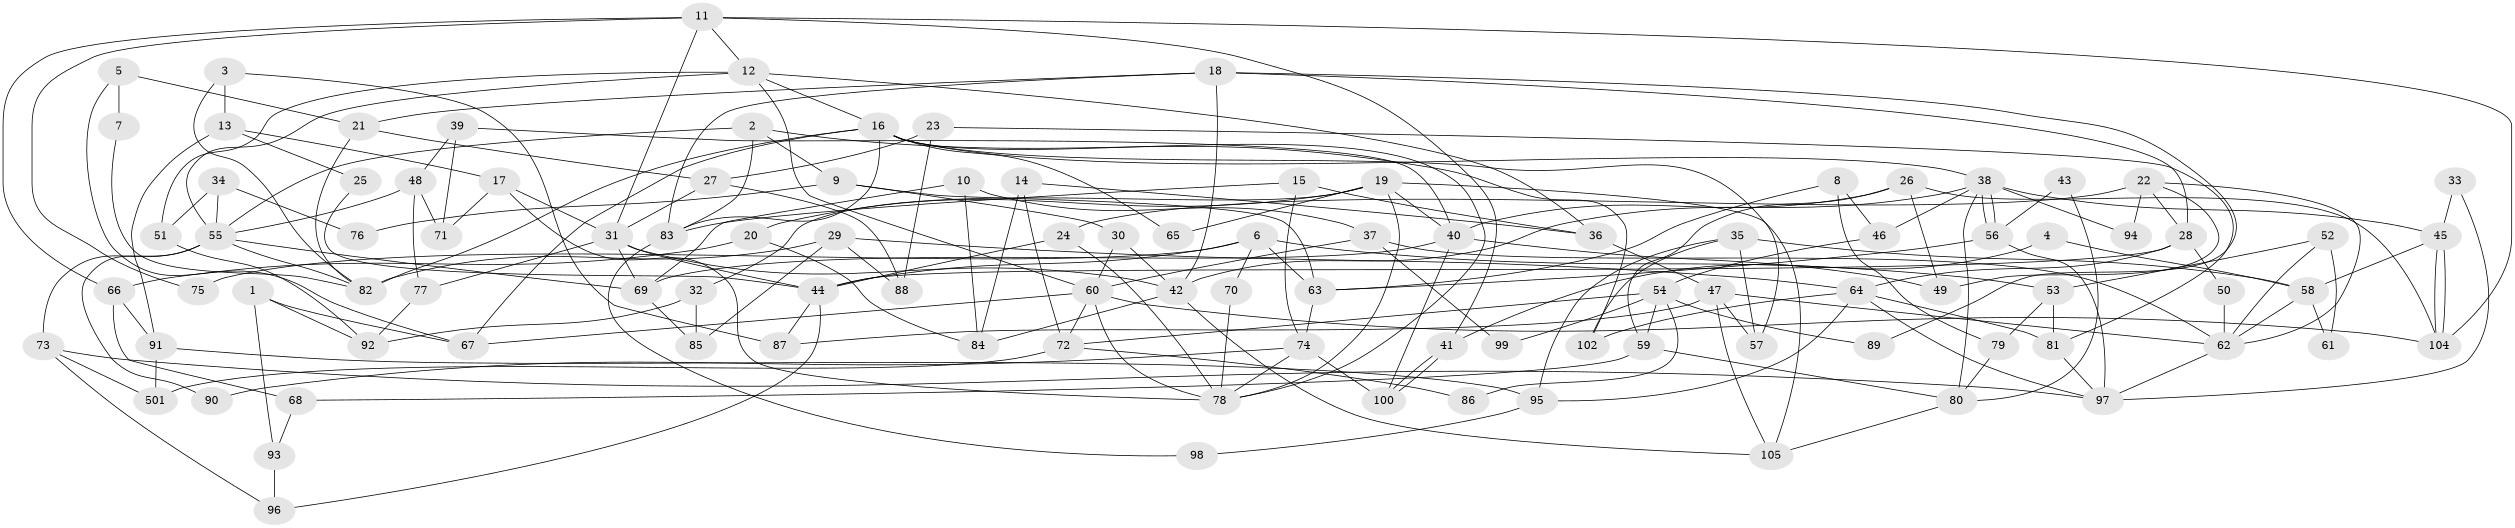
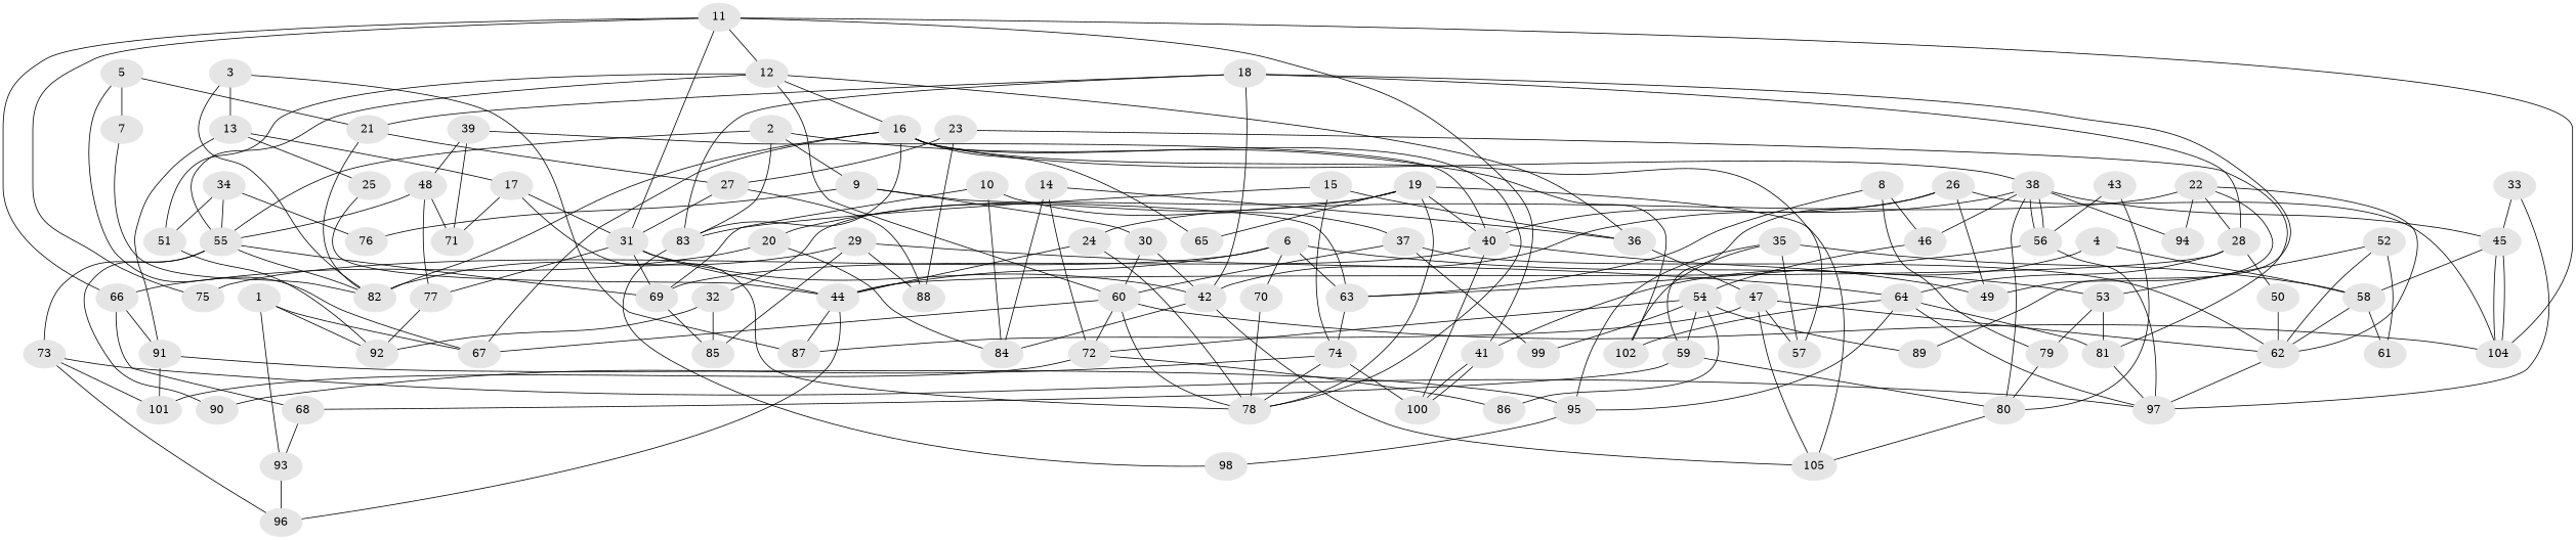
  graph {
    node [color=gray90 style=filled]
    1
    67
    92
    93
    96
    2
    9
    55
    83
    102
    63
    30
    76
    82
    69
    73
    90
    98
    3
    13
    87
    17
    25
    91
    4
    41
    58
    100
    62
    61
    5
    7
    21
    27
    6
    44
    53
    70
    75
    79
    81
    74
    78
    8
    46
    54
    80
    60
    42
    10
    37
    84
    99
    85
    11
    12
    31
    66
    104
    16
    36
    51
    77
    68
    38
    57
    65
    47
    72
    71
    95
-   101 [label=501]
+   101
    14
    86
    15
    94
    45
    56
    18
    28
    89
    50
    64
    105
    19
    20
    32
    40
    49
    88
    22
    24
    97
    23
    26
    59
    29
    33
    34
    35
    39
    48
    43
    52
    1 -- 67
    1 -- 92
    1 -- 93
    93 -- 96
    2 -- 9
    2 -- 55
    2 -- 83
    2 -- 102
    9 -- 63
    9 -- 30
    9 -- 76
    55 -- 82
    55 -- 69
    55 -- 73
    55 -- 90
    83 -- 98
    63 -- 74
    30 -- 60
    30 -- 42
    69 -- 85
    73 -- 96
    73 -- 101
    73 -- 97
    3 -- 82
    3 -- 13
    3 -- 87
    13 -- 17
    13 -- 25
    13 -- 91
    17 -- 78
    17 -- 31
    17 -- 71
    25 -- 44
    91 -- 95
    91 -- 101
    4 -- 41
    4 -- 58
    41 -- 100
    41 -- 100
    58 -- 62
    58 -- 61
    62 -- 97
    5 -- 67
    5 -- 7
    5 -- 21
    7 -- 82
    21 -- 82
    21 -- 27
    27 -- 31
    27 -- 88
    6 -- 63
    6 -- 44
    6 -- 53
    6 -- 70
    6 -- 75
    44 -- 96
    44 -- 87
    53 -- 79
    53 -- 81
    70 -- 78
    79 -- 80
    81 -- 97
    74 -- 90
    74 -- 100
    74 -- 78
    8 -- 63
    8 -- 79
    8 -- 46
    46 -- 54
    54 -- 99
    54 -- 72
    54 -- 86
    54 -- 89
    54 -- 59
    80 -- 105
    60 -- 67
    60 -- 78
    60 -- 104
    60 -- 72
    42 -- 84
    42 -- 105
    10 -- 69
    10 -- 37
    10 -- 84
    37 -- 62
    37 -- 60
    37 -- 99
    11 -- 41
    11 -- 75
    11 -- 12
    11 -- 31
    11 -- 66
    11 -- 104
    12 -- 55
    12 -- 60
    12 -- 16
    12 -- 36
    12 -- 51
    31 -- 69
    31 -- 44
    31 -- 42
    31 -- 77
    66 -- 91
    66 -- 68
    16 -- 67
    16 -- 83
    16 -- 82
    16 -- 78
    16 -- 38
    16 -- 57
    16 -- 65
    36 -- 47
    51 -- 92
    77 -- 92
    68 -- 93
    38 -- 46
    38 -- 80
    38 -- 42
    38 -- 94
    38 -- 45
    38 -- 56
    38 -- 56
    47 -- 87
    47 -- 62
    47 -- 57
    47 -- 105
    72 -- 101
    72 -- 86
    95 -- 98
    14 -- 84
    14 -- 36
    14 -- 72
    15 -- 83
    15 -- 74
    15 -- 36
    45 -- 58
    45 -- 104
    45 -- 104
    56 -- 63
    56 -- 97
    18 -- 83
    18 -- 21
    18 -- 42
    18 -- 28
    18 -- 89
    28 -- 44
    28 -- 50
    28 -- 64
    50 -- 62
    64 -- 102
    64 -- 81
    64 -- 95
    64 -- 97
    19 -- 78
    19 -- 65
    19 -- 105
    19 -- 20
    19 -- 32
    19 -- 40
    20 -- 84
    20 -- 66
    32 -- 92
    32 -- 85
    40 -- 69
    40 -- 100
    40 -- 49
    22 -- 62
    22 -- 94
    22 -- 28
    22 -- 49
    22 -- 24
    24 -- 44
    24 -- 78
    23 -- 27
    23 -- 81
    23 -- 88
    26 -- 104
    26 -- 40
    26 -- 49
    26 -- 59
    59 -- 80
    59 -- 68
    29 -- 82
    29 -- 85
    29 -- 64
    29 -- 88
    33 -- 45
    33 -- 97
    34 -- 55
    34 -- 76
    34 -- 51
    35 -- 102
    35 -- 58
    35 -- 57
    35 -- 95
    39 -- 71
    39 -- 40
    39 -- 48
    48 -- 55
    48 -- 77
    48 -- 71
    43 -- 80
    43 -- 56
    52 -- 62
    52 -- 61
    52 -- 53
  }
